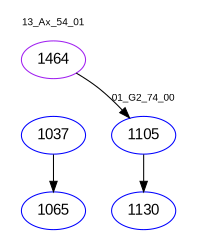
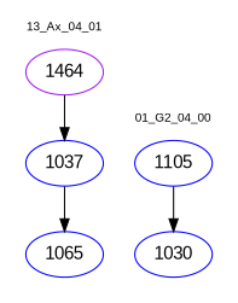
  digraph {
    fontname="Liberation Sans"
    node [color=blue fontname="Liberation Sans"]
    edge [color=black fontname="Liberation Sans"]
    n1 [color=purple label=1464]
    n2 [label=1037]
    n3 [label=1065]
    n4 [label=1105]
-   n5 [label=1130]
+   n5 [label=1030]
    subgraph cluster_1 {
      color=white
      fontsize=10
-     label="13_Ax_54_01"
+     label="13_Ax_04_01"
      n1
      n2
      n3
    }
    subgraph cluster_2 {
      color=white
      fontsize=10
-     label="01_G2_74_00"
+     label="01_G2_04_00"
      n4
      n5
    }
-   n1 -> n4
+   n1 -> n2
    n2 -> n3
    n4 -> n5
  }
